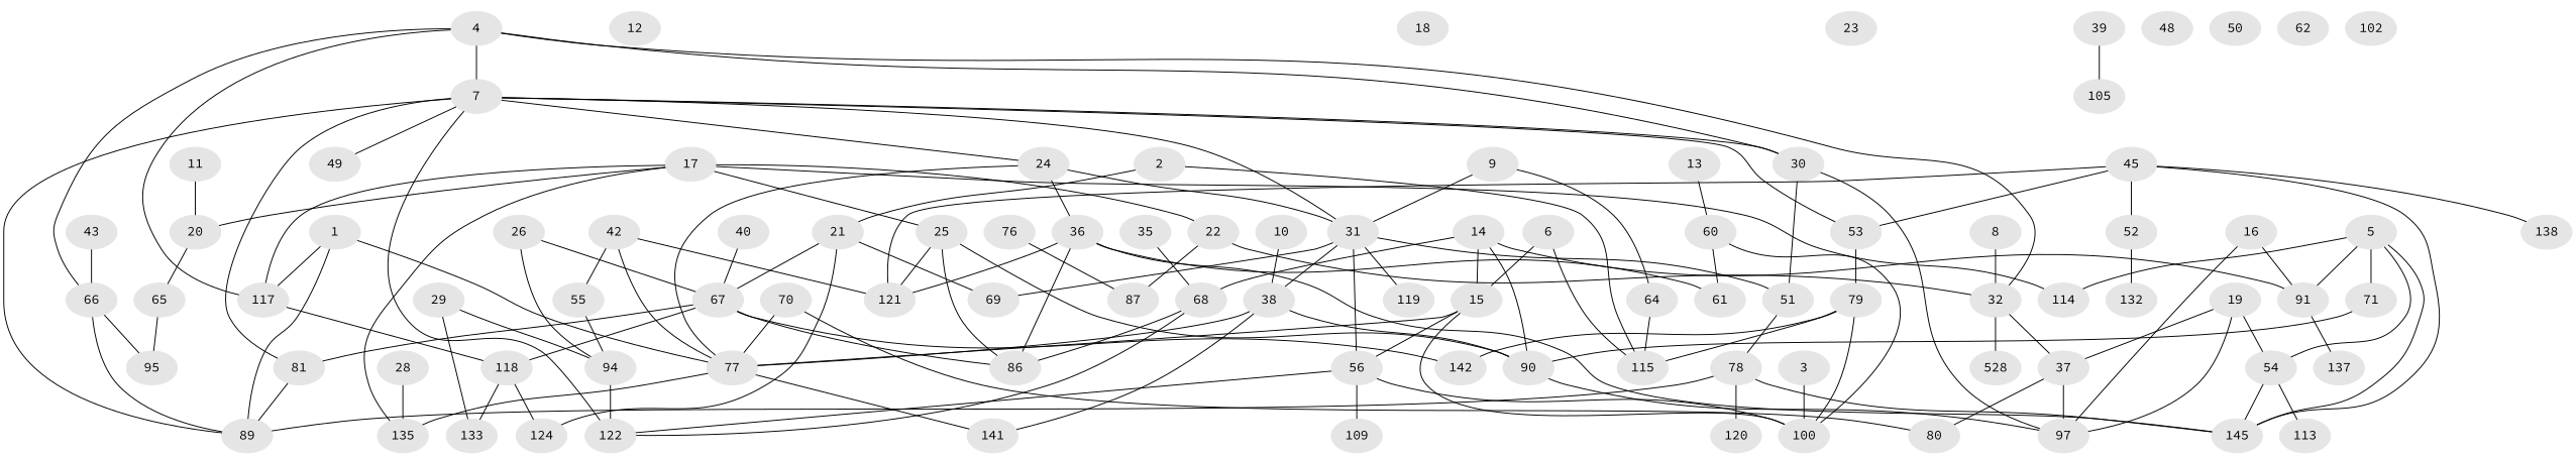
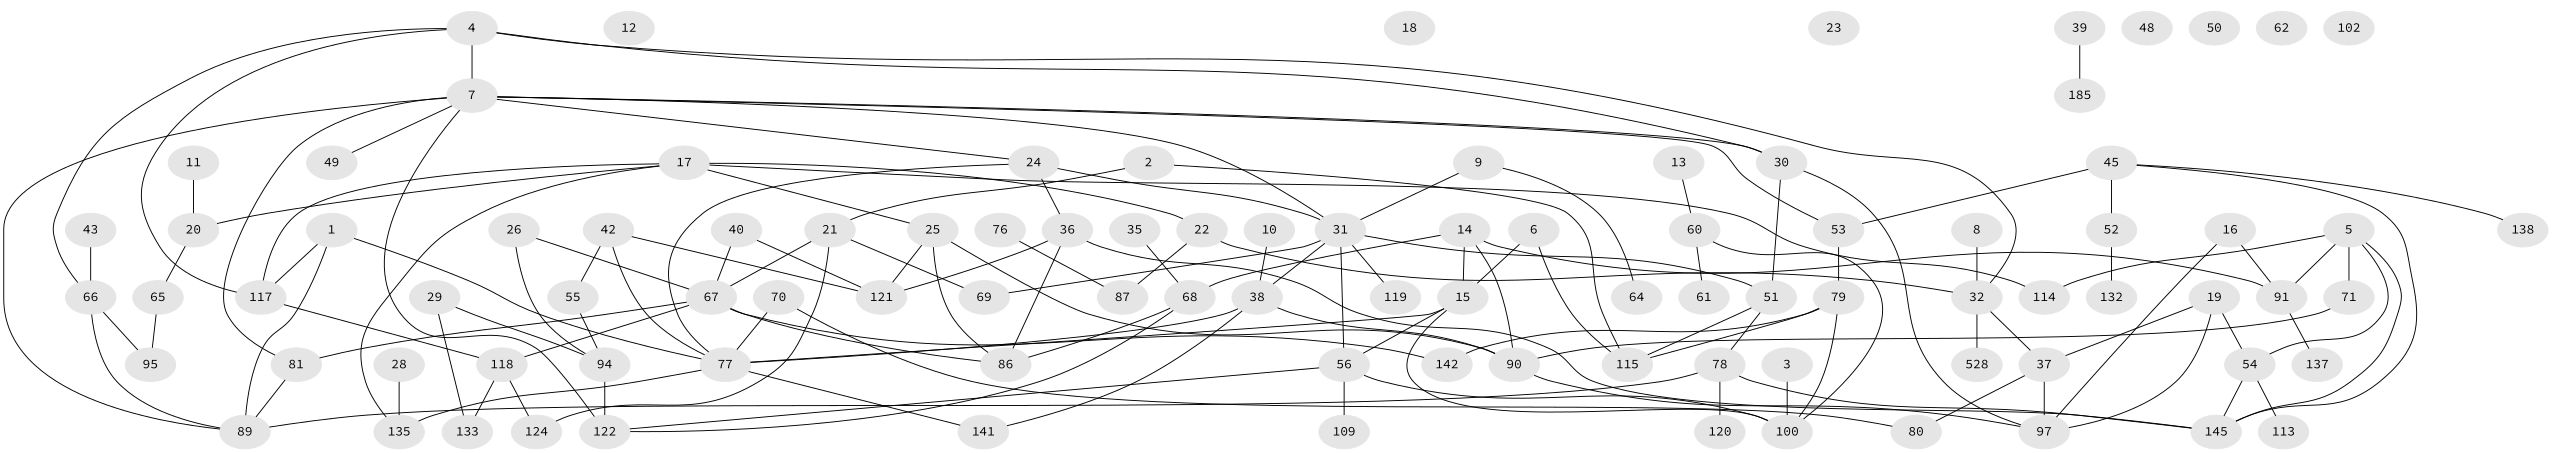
  graph {
    fontname="Source Code Pro"
    node [color=gray90 fontname="Source Code Pro" style=filled]
    edge [fontname="Source Code Pro"]
    77 [super="+88"]
    135
    141
    1
    89 [super="+146"]
    117
    118 [super="+123"]
    2 [super="+82"]
    21 [super="+41"]
    115 [super="+130"]
    67 [super="+92"]
    69
    124
    100 [super="+125"]
    3
    4 [super="+27"]
    7 [super="+34"]
    30 [super="+147"]
    32 [super="+75"]
    66 [super="+73"]
    24 [super="+33"]
    31 [super="+107"]
    49
    53
    81
    122 [super="+143"]
    97 [super="+110"]
    51 [super="+140"]
    37 [super="+136"]
    n30 [label=528]
    95 [super="+111"]
    5 [super="+84"]
    54 [super="+139"]
    71
    91
    114
    145
    113
    90 [super="+99"]
    137
    6 [super="+101"]
    15 [super="+98"]
    56 [super="+83"]
    36 [super="+96"]
    38 [super="+47"]
    119
    79 [super="+116"]
    8 [super="+58"]
    9
    64
    10
    11 [super="+74"]
    20 [super="+104"]
    65
    12
    60 [super="+103"]
    61
    13
    14 [super="+129"]
    68 [super="+93"]
    86 [super="+144"]
    109 [super="+131"]
    16
    17 [super="+108"]
    22 [super="+59"]
    25 [super="+134"]
    87
    121 [super="+127"]
    18
    80 [super="+85"]
    19
    142
    23
    26
    94 [super="+112"]
    28
    29 [super="+46"]
    133
    78
    35 [super="+44"]
    39
-   105
+   105 [label=185]
    40
    55 [super="+106"]
    42
    43
    45 [super="+72"]
    52
    138
    132
    48
    50
    120
    62 [super="+63"]
    70
    76
    102
    77 -- 135
    77 -- 141
    1 -- 77
    1 -- 89
    1 -- 117
    117 -- 118
    118 -- 124
    118 -- 133
    2 -- 21
    2 -- 115
    21 -- 67
    21 -- 69
    21 -- 124
    67 -- 118
    67 -- 81
    67 -- 86
    67 -- 142
    3 -- 100
    4 -- 117
    4 -- 7
    4 -- 30
    4 -- 32
    4 -- 66
    7 -- 89
    7 -- 30
    7 -- 24
    7 -- 31
    7 -- 49
    7 -- 53
    7 -- 81
    7 -- 122
    30 -- 97
    30 -- 51
    32 -- 37
    32 -- n30
    66 -- 89
    66 -- 95
    24 -- 77
    24 -- 31
    24 -- 36
    31 -- 69
    31 -- 51
    31 -- 56
    31 -- 38
    31 -- 119
    53 -- 79
    81 -- 89
-   64 -- 115
+   51 -- 115
    51 -- 78
    37 -- 97
    37 -- 80
    5 -- 54
    5 -- 71
    5 -- 91
    5 -- 114
    5 -- 145
    54 -- 145
    54 -- 113
    71 -- 90
    91 -- 137
    90 -- 97
    6 -- 115 [weight=2]
    6 -- 15
    15 -- 77
    15 -- 100
    15 -- 56
    56 -- 100
    56 -- 122
    56 -- 109
    36 -- 145
-   36 -- 61
    36 -- 86
    36 -- 121
    38 -- 77
    38 -- 141
    38 -- 90
    79 -- 115
    79 -- 100
    79 -- 142
    8 -- 32
    9 -- 31
    9 -- 64
    10 -- 38
    11 -- 20
    20 -- 65
    65 -- 95
    60 -- 100
    60 -- 61
    13 -- 60
    14 -- 91
    14 -- 90
    14 -- 15
    14 -- 68
    68 -- 122
    68 -- 86
    16 -- 97
    16 -- 91
    17 -- 135
    17 -- 117
    17 -- 114
    17 -- 20
    17 -- 22
    17 -- 25
    22 -- 32
    22 -- 87
    25 -- 90
    25 -- 86
    25 -- 121
    19 -- 97
    19 -- 37
    19 -- 54
    26 -- 67
    26 -- 94
    94 -- 122 [weight=2]
    28 -- 135
    29 -- 94
    29 -- 133
    78 -- 89
    78 -- 145
    78 -- 120
    35 -- 68
    39 -- 105
    40 -- 67
    55 -- 94
    42 -- 77
    42 -- 121
    42 -- 55
    43 -- 66
    45 -- 53
    45 -- 145
-   45 -- 121
+   40 -- 121
    45 -- 52
    45 -- 138
    52 -- 132
    70 -- 77
    70 -- 80
    76 -- 87
  }
